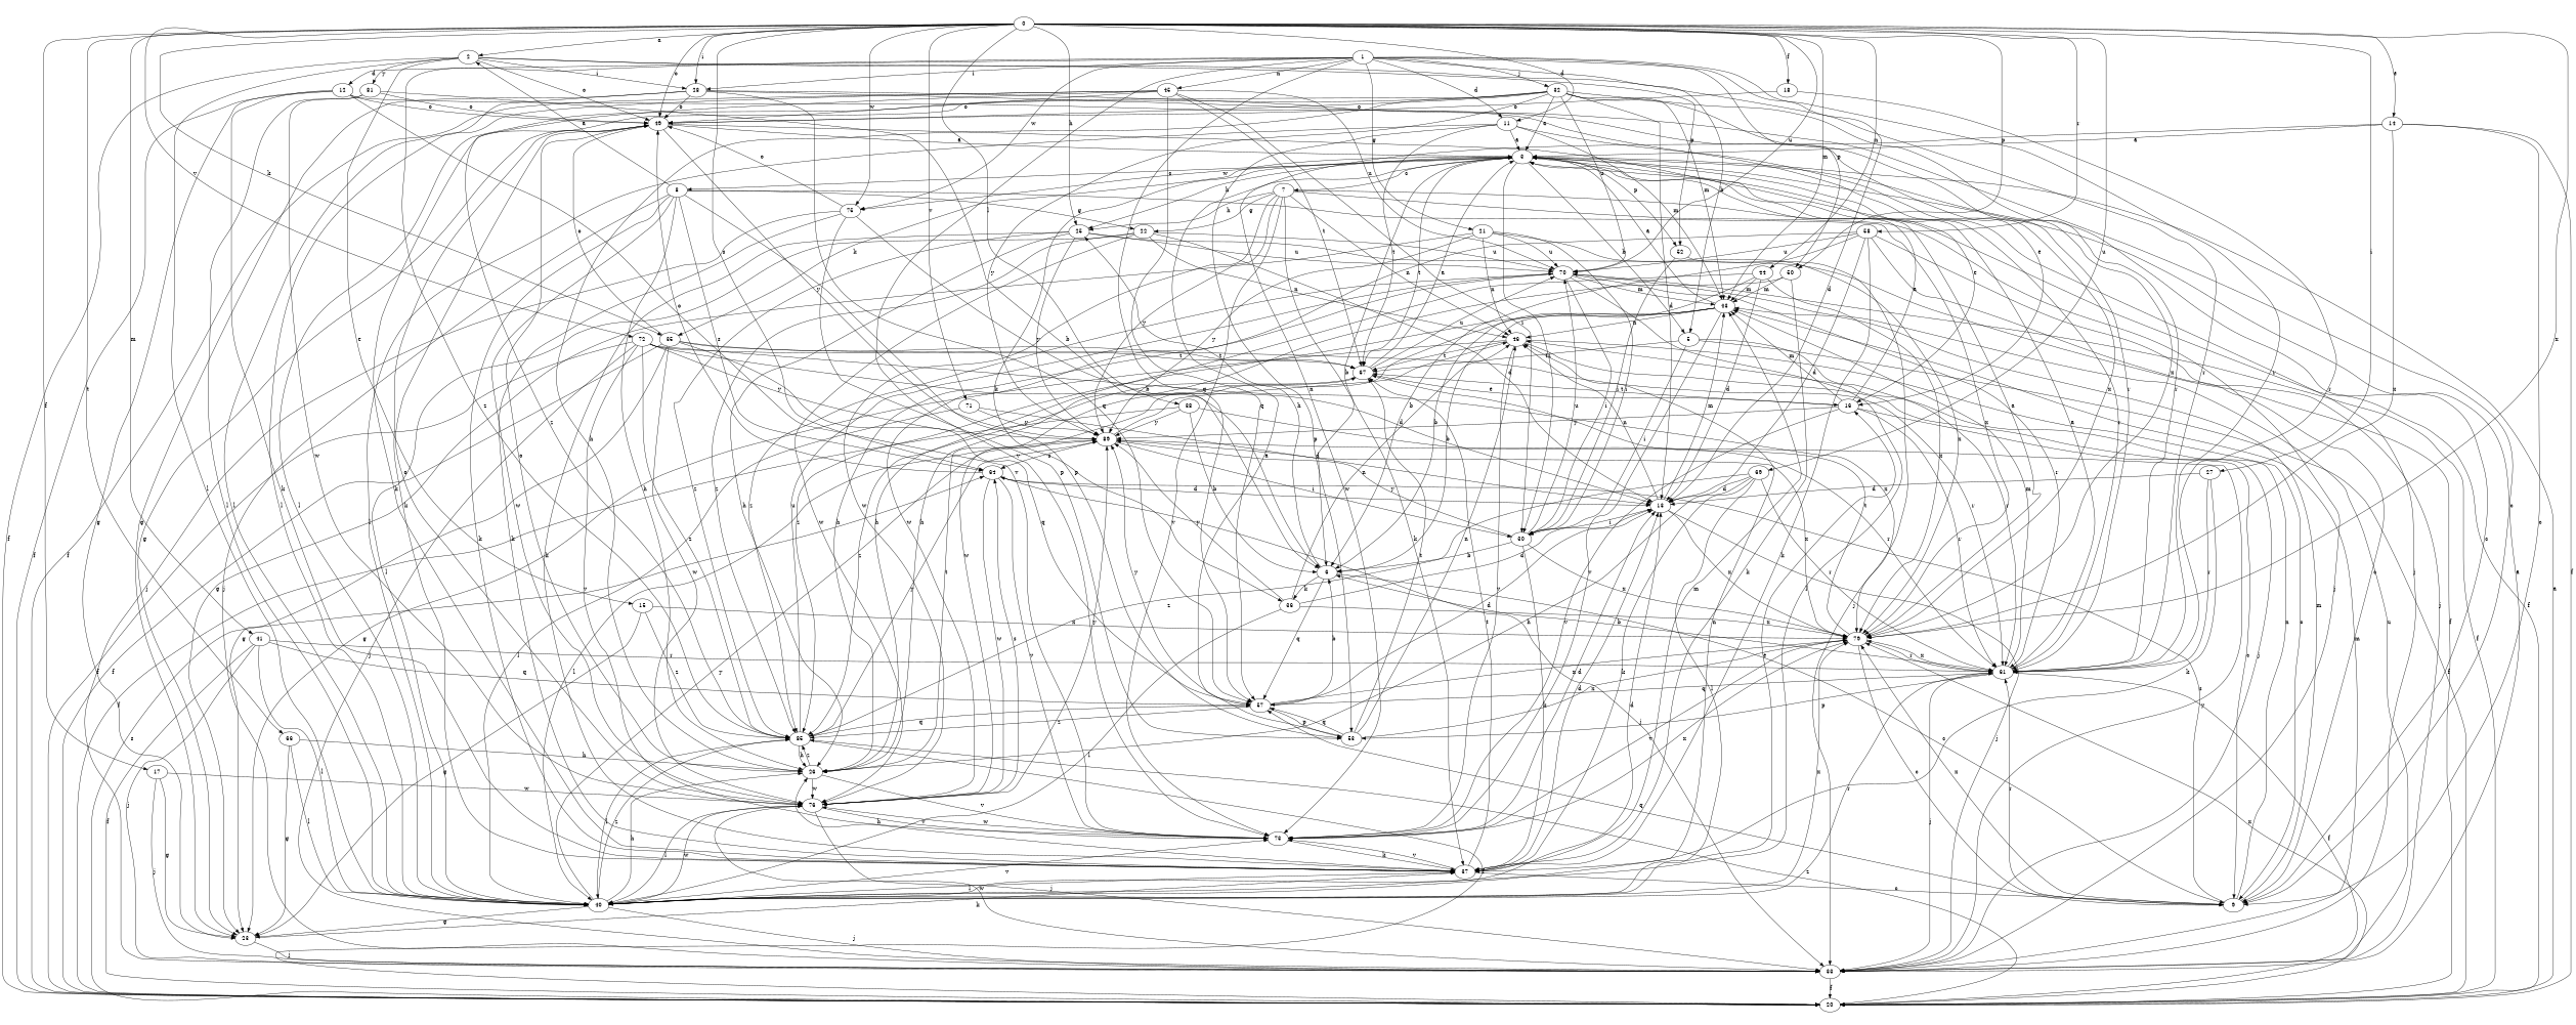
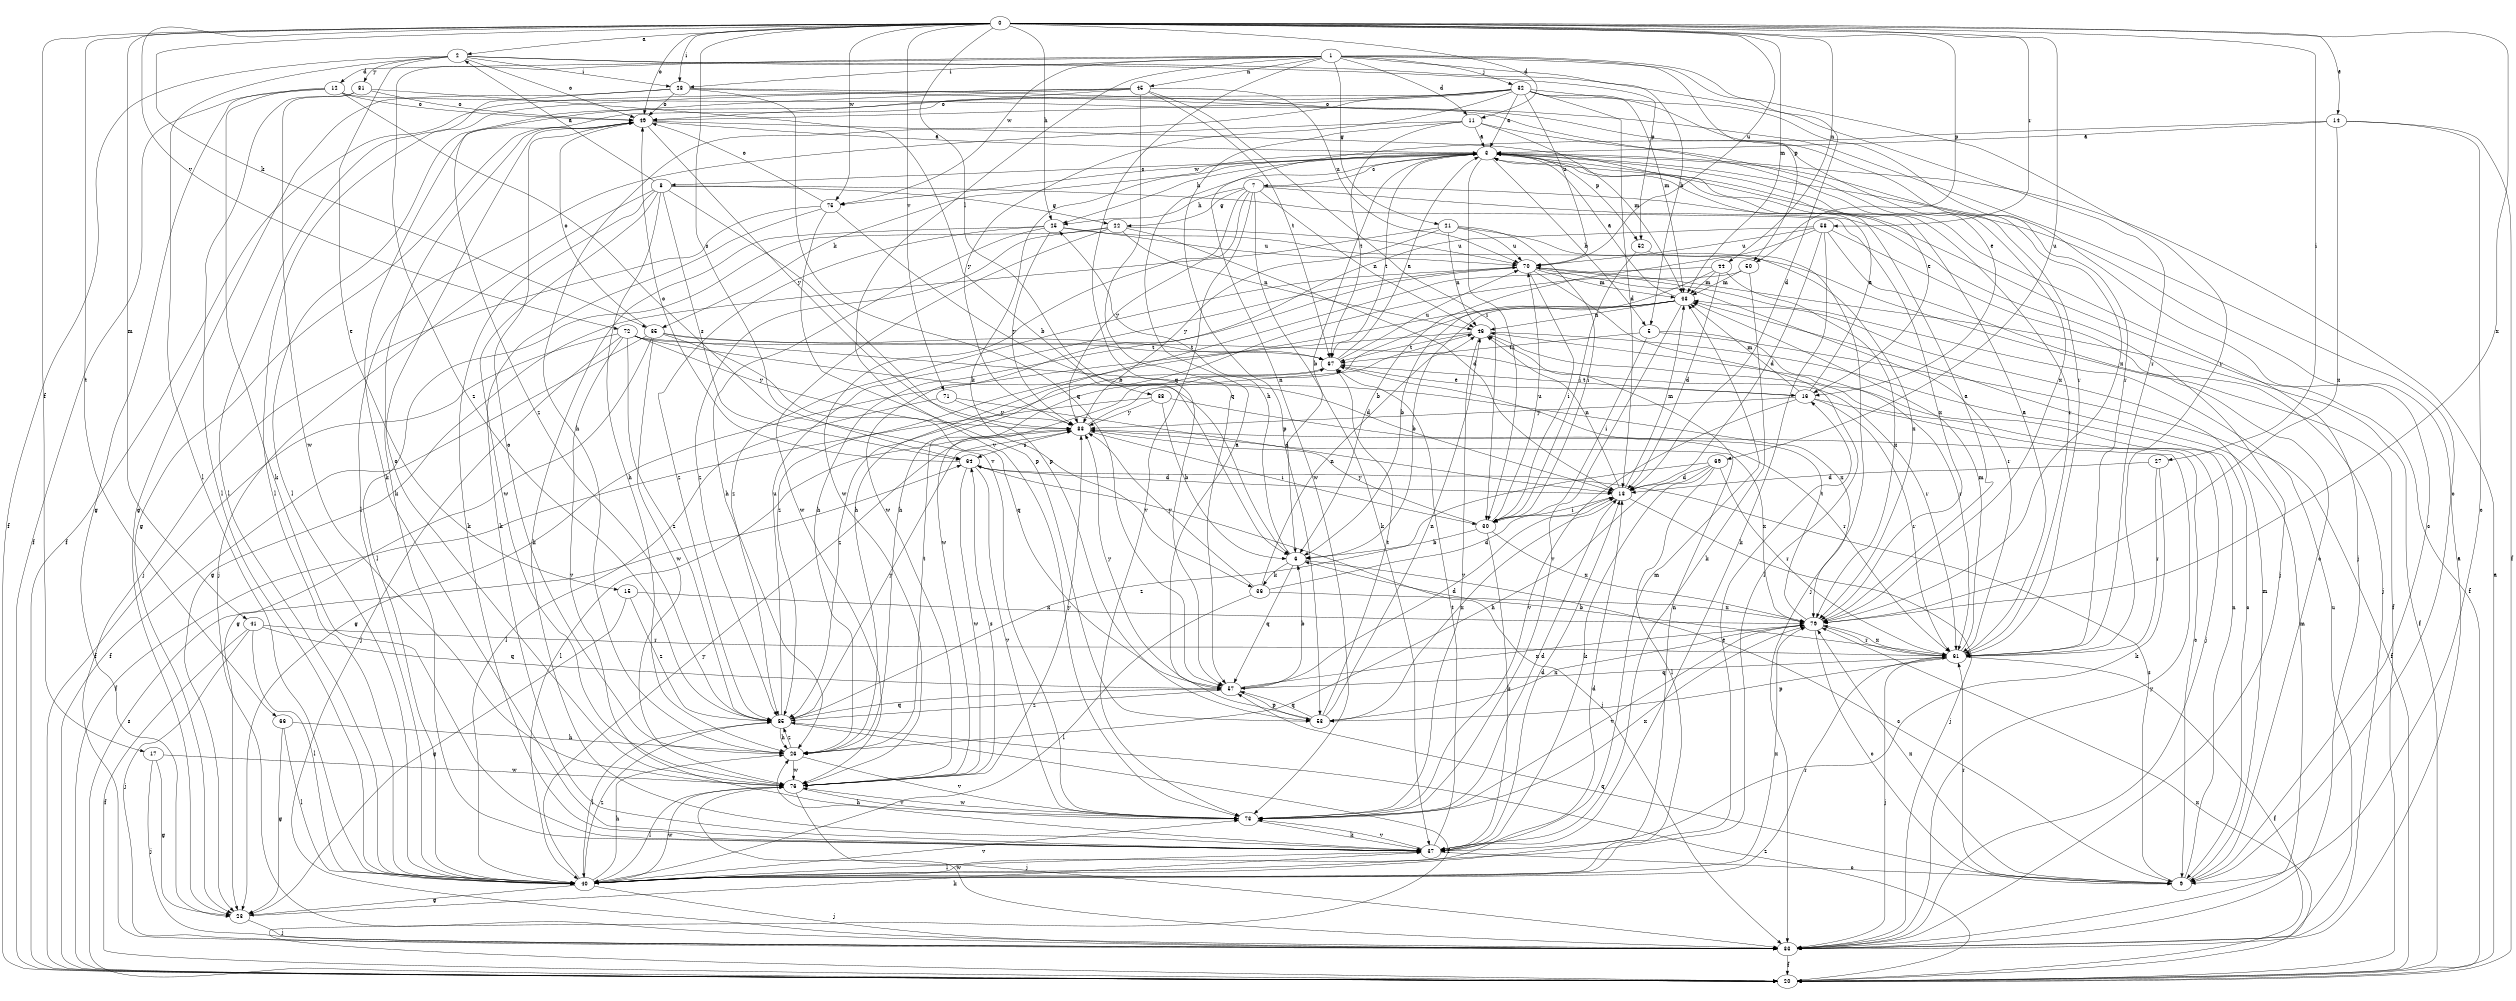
  strict digraph {
    0
    2
    11
    14
    17
-   18
    25
    27
    28
    35
    38
    41
    43
    44
    49
    50
    58
    64
    66
    69
    70
    71
    72
    75
    79
    61
    15
    20
    40
    52
    81
    3
    67
    53
    73
    9
    33
    76
    23
    85
    37
-   83 [label=89]
+   83
    26
    13
    57
    6
    46
    16
    30
    1
    5
    12
    21
    32
    45
    7
    8
    36
    22
    0 -> 2 [label=a]
    0 -> 11 [label=d]
    0 -> 14 [label=e]
    0 -> 17 [label=f]
-   0 -> 18 [label=f]
    0 -> 25 [label=h]
    0 -> 27 [label=i]
    0 -> 28 [label=i]
    0 -> 35 [label=k]
    0 -> 38 [label=l]
    0 -> 41 [label=m]
    0 -> 43 [label=m]
    0 -> 44 [label=n]
    0 -> 49 [label=o]
    0 -> 50 [label=p]
    0 -> 58 [label=r]
    0 -> 64 [label=s]
    0 -> 66 [label=t]
    0 -> 69 [label=u]
    0 -> 70 [label=u]
    0 -> 71 [label=v]
    0 -> 72 [label=v]
    0 -> 75 [label=w]
    0 -> 79 [label=x]
    2 -> 28 [label=i]
    2 -> 49 [label=o]
    2 -> 61 [label=r]
    2 -> 15 [label=e]
    2 -> 20 [label=f]
    2 -> 40 [label=l]
    2 -> 52 [label=p]
    2 -> 81 [label=y]
    11 -> 43 [label=m]
    11 -> 79 [label=x]
    11 -> 40 [label=l]
    11 -> 3 [label=a]
    11 -> 67 [label=t]
    11 -> 53 [label=p]
    14 -> 79 [label=x]
    14 -> 20 [label=f]
    14 -> 3 [label=a]
    14 -> 73 [label=w]
    14 -> 9 [label=c]
    17 -> 33 [label=j]
    17 -> 76 [label=w]
    17 -> 23 [label=g]
-   18 -> 49 [label=o]
-   18 -> 61 [label=r]
    25 -> 70 [label=u]
    25 -> 20 [label=f]
    25 -> 85 [label=z]
    25 -> 37 [label=k]
    25 -> 83 [label=y]
    25 -> 26 [label=h]
    27 -> 61 [label=r]
    27 -> 37 [label=k]
    27 -> 13 [label=d]
    28 -> 49 [label=o]
    28 -> 61 [label=r]
    28 -> 40 [label=l]
    28 -> 9 [label=c]
    28 -> 23 [label=g]
    28 -> 57 [label=q]
    35 -> 49 [label=o]
    35 -> 61 [label=r]
    35 -> 20 [label=f]
    35 -> 67 [label=t]
    35 -> 76 [label=w]
    35 -> 23 [label=g]
    35 -> 57 [label=q]
    38 -> 61 [label=r]
    38 -> 20 [label=f]
    38 -> 83 [label=y]
    38 -> 6 [label=b]
    41 -> 61 [label=r]
    41 -> 20 [label=f]
    41 -> 40 [label=l]
    41 -> 33 [label=j]
    41 -> 57 [label=q]
    43 -> 3 [label=a]
    43 -> 73 [label=v]
    43 -> 76 [label=w]
    43 -> 85 [label=z]
    43 -> 6 [label=b]
    43 -> 46 [label=n]
    44 -> 43 [label=m]
    44 -> 79 [label=x]
    44 -> 26 [label=h]
    44 -> 13 [label=d]
    44 -> 6 [label=b]
    49 -> 3 [label=a]
    49 -> 23 [label=g]
    49 -> 37 [label=k]
    49 -> 83 [label=y]
    49 -> 16 [label=e]
    50 -> 43 [label=m]
    50 -> 37 [label=k]
    50 -> 26 [label=h]
    58 -> 70 [label=u]
    58 -> 9 [label=c]
    58 -> 33 [label=j]
    58 -> 76 [label=w]
    58 -> 37 [label=k]
    58 -> 13 [label=d]
    58 -> 6 [label=b]
    64 -> 49 [label=o]
    64 -> 73 [label=v]
    64 -> 33 [label=j]
    64 -> 76 [label=w]
    64 -> 13 [label=d]
    66 -> 40 [label=l]
    66 -> 23 [label=g]
    66 -> 26 [label=h]
    69 -> 61 [label=r]
    69 -> 40 [label=l]
    69 -> 85 [label=z]
    69 -> 37 [label=k]
    69 -> 26 [label=h]
    69 -> 13 [label=d]
    70 -> 43 [label=m]
    70 -> 61 [label=r]
    70 -> 20 [label=f]
    70 -> 40 [label=l]
    70 -> 85 [label=z]
    70 -> 26 [label=h]
    70 -> 30 [label=i]
    71 -> 40 [label=l]
    71 -> 83 [label=y]
    71 -> 13 [label=d]
    72 -> 79 [label=x]
    72 -> 20 [label=f]
    72 -> 67 [label=t]
    72 -> 73 [label=v]
    72 -> 33 [label=j]
    72 -> 85 [label=z]
    72 -> 83 [label=y]
    72 -> 13 [label=d]
    75 -> 49 [label=o]
    75 -> 53 [label=p]
    75 -> 33 [label=j]
    75 -> 37 [label=k]
    75 -> 6 [label=b]
    79 -> 61 [label=r]
    79 -> 3 [label=a]
    79 -> 67 [label=t]
    79 -> 73 [label=v]
    79 -> 9 [label=c]
    61 -> 43 [label=m]
    61 -> 79 [label=x]
    61 -> 20 [label=f]
    61 -> 3 [label=a]
    61 -> 53 [label=p]
    61 -> 33 [label=j]
    61 -> 57 [label=q]
    61 -> 6 [label=b]
    15 -> 79 [label=x]
    15 -> 23 [label=g]
    15 -> 85 [label=z]
    20 -> 64 [label=s]
    20 -> 79 [label=x]
    20 -> 3 [label=a]
    20 -> 85 [label=z]
    40 -> 79 [label=x]
    40 -> 61 [label=r]
    40 -> 73 [label=v]
    40 -> 33 [label=j]
    40 -> 76 [label=w]
    40 -> 23 [label=g]
    40 -> 85 [label=z]
    40 -> 83 [label=y]
    40 -> 26 [label=h]
    40 -> 13 [label=d]
    40 -> 46 [label=n]
    40 -> 16 [label=e]
    52 -> 33 [label=j]
    52 -> 30 [label=i]
    81 -> 49 [label=o]
    81 -> 40 [label=l]
    81 -> 76 [label=w]
    81 -> 6 [label=b]
    3 -> 25 [label=h]
    3 -> 35 [label=k]
    3 -> 75 [label=w]
    3 -> 61 [label=r]
    3 -> 52 [label=p]
    3 -> 67 [label=t]
    3 -> 9 [label=c]
    3 -> 33 [label=j]
    3 -> 6 [label=b]
    3 -> 30 [label=i]
    3 -> 5 [label=b]
    3 -> 7 [label=c]
    3 -> 8 [label=c]
    3 -> 36 [label=k]
    67 -> 70 [label=u]
    67 -> 3 [label=a]
    67 -> 85 [label=z]
    67 -> 16 [label=e]
    53 -> 79 [label=x]
    53 -> 3 [label=a]
    53 -> 67 [label=t]
    53 -> 57 [label=q]
    53 -> 46 [label=n]
    73 -> 79 [label=x]
    73 -> 76 [label=w]
    73 -> 37 [label=k]
    73 -> 13 [label=d]
    9 -> 43 [label=m]
    9 -> 64 [label=s]
    9 -> 79 [label=x]
    9 -> 61 [label=r]
    9 -> 57 [label=q]
    9 -> 46 [label=n]
    33 -> 43 [label=m]
    33 -> 70 [label=u]
    33 -> 20 [label=f]
    33 -> 3 [label=a]
    33 -> 76 [label=w]
    33 -> 83 [label=y]
    76 -> 49 [label=o]
    76 -> 64 [label=s]
    76 -> 40 [label=l]
    76 -> 73 [label=v]
    76 -> 33 [label=j]
    76 -> 83 [label=y]
    23 -> 33 [label=j]
    23 -> 37 [label=k]
    85 -> 70 [label=u]
    85 -> 20 [label=f]
    85 -> 40 [label=l]
    85 -> 83 [label=y]
    85 -> 26 [label=h]
    85 -> 57 [label=q]
    37 -> 43 [label=m]
    37 -> 40 [label=l]
    37 -> 67 [label=t]
    37 -> 73 [label=v]
    37 -> 9 [label=c]
    37 -> 26 [label=h]
    37 -> 13 [label=d]
    83 -> 64 [label=s]
    83 -> 79 [label=x]
    83 -> 40 [label=l]
    83 -> 46 [label=n]
    83 -> 30 [label=i]
    26 -> 49 [label=o]
    26 -> 67 [label=t]
    26 -> 73 [label=v]
    26 -> 76 [label=w]
    26 -> 85 [label=z]
    13 -> 43 [label=m]
-   13 -> 79 [label=x]
+   13 -> 53 [label=x]
    13 -> 33 [label=j]
    13 -> 46 [label=n]
    13 -> 30 [label=i]
    57 -> 79 [label=x]
    57 -> 53 [label=p]
    57 -> 85 [label=z]
    57 -> 83 [label=y]
    57 -> 13 [label=d]
    57 -> 6 [label=b]
    6 -> 25 [label=h]
    6 -> 9 [label=c]
    6 -> 57 [label=q]
    6 -> 36 [label=k]
    46 -> 67 [label=t]
    46 -> 73 [label=v]
    46 -> 9 [label=c]
    46 -> 33 [label=j]
    46 -> 23 [label=g]
    16 -> 43 [label=m]
    16 -> 61 [label=r]
    16 -> 3 [label=a]
    16 -> 67 [label=t]
    16 -> 73 [label=v]
    16 -> 9 [label=c]
    16 -> 83 [label=y]
    30 -> 70 [label=u]
    30 -> 79 [label=x]
    30 -> 37 [label=k]
    30 -> 83 [label=y]
    30 -> 6 [label=b]
    1 -> 11 [label=d]
    1 -> 28 [label=i]
    1 -> 50 [label=p]
    1 -> 75 [label=w]
    1 -> 61 [label=r]
    1 -> 73 [label=v]
    1 -> 85 [label=z]
    1 -> 13 [label=d]
    1 -> 57 [label=q]
    1 -> 5 [label=b]
    1 -> 12 [label=d]
    1 -> 21 [label=g]
    1 -> 32 [label=j]
    1 -> 45 [label=n]
    5 -> 61 [label=r]
    5 -> 20 [label=f]
    5 -> 67 [label=t]
    5 -> 30 [label=i]
    12 -> 49 [label=o]
    12 -> 20 [label=f]
    12 -> 73 [label=v]
    12 -> 23 [label=g]
    12 -> 37 [label=k]
    12 -> 16 [label=e]
    21 -> 70 [label=u]
    21 -> 79 [label=x]
    21 -> 23 [label=g]
    21 -> 83 [label=y]
    21 -> 46 [label=n]
    21 -> 30 [label=i]
    32 -> 43 [label=m]
    32 -> 49 [label=o]
    32 -> 70 [label=u]
    32 -> 79 [label=x]
    32 -> 61 [label=r]
    32 -> 40 [label=l]
    32 -> 3 [label=a]
    32 -> 37 [label=k]
    32 -> 83 [label=y]
    32 -> 26 [label=h]
    32 -> 13 [label=d]
    45 -> 49 [label=o]
    45 -> 70 [label=u]
    45 -> 20 [label=f]
    45 -> 40 [label=l]
    45 -> 67 [label=t]
    45 -> 85 [label=z]
    45 -> 57 [label=q]
    45 -> 30 [label=i]
    7 -> 25 [label=h]
    7 -> 20 [label=f]
    7 -> 73 [label=v]
    7 -> 33 [label=j]
    7 -> 76 [label=w]
    7 -> 37 [label=k]
    7 -> 83 [label=y]
    7 -> 46 [label=n]
    7 -> 22 [label=g]
    8 -> 2 [label=a]
    8 -> 64 [label=s]
    8 -> 79 [label=x]
    8 -> 53 [label=p]
    8 -> 33 [label=j]
    8 -> 76 [label=w]
    8 -> 37 [label=k]
    8 -> 26 [label=h]
    8 -> 22 [label=g]
    36 -> 79 [label=x]
    36 -> 40 [label=l]
    36 -> 83 [label=y]
    36 -> 13 [label=d]
    36 -> 46 [label=n]
    22 -> 70 [label=u]
    22 -> 40 [label=l]
    22 -> 76 [label=w]
    22 -> 85 [label=z]
    22 -> 13 [label=d]
    22 -> 46 [label=n]
  }
